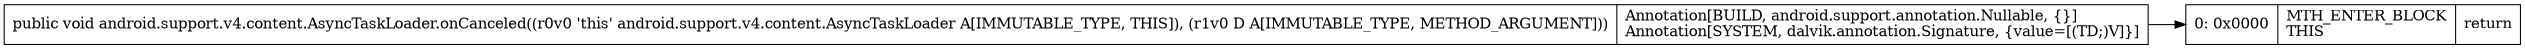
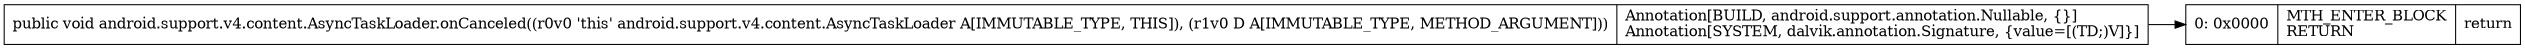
  digraph {
    rankdir=LR
    node [shape=record]
-   n1 [label="{0\:\ 0x0000|MTH_ENTER_BLOCK\lTHIS\l|return\l}"]
+   n1 [label="{0\:\ 0x0000|MTH_ENTER_BLOCK\lRETURN\l|return\l}"]
    n2 [label="{public void android.support.v4.content.AsyncTaskLoader.onCanceled((r0v0 'this' android.support.v4.content.AsyncTaskLoader A[IMMUTABLE_TYPE, THIS]), (r1v0 D A[IMMUTABLE_TYPE, METHOD_ARGUMENT]))  | Annotation[BUILD, android.support.annotation.Nullable, \{\}]\lAnnotation[SYSTEM, dalvik.annotation.Signature, \{value=[(TD;)V]\}]\l}"]
    n2 -> n1
  }
